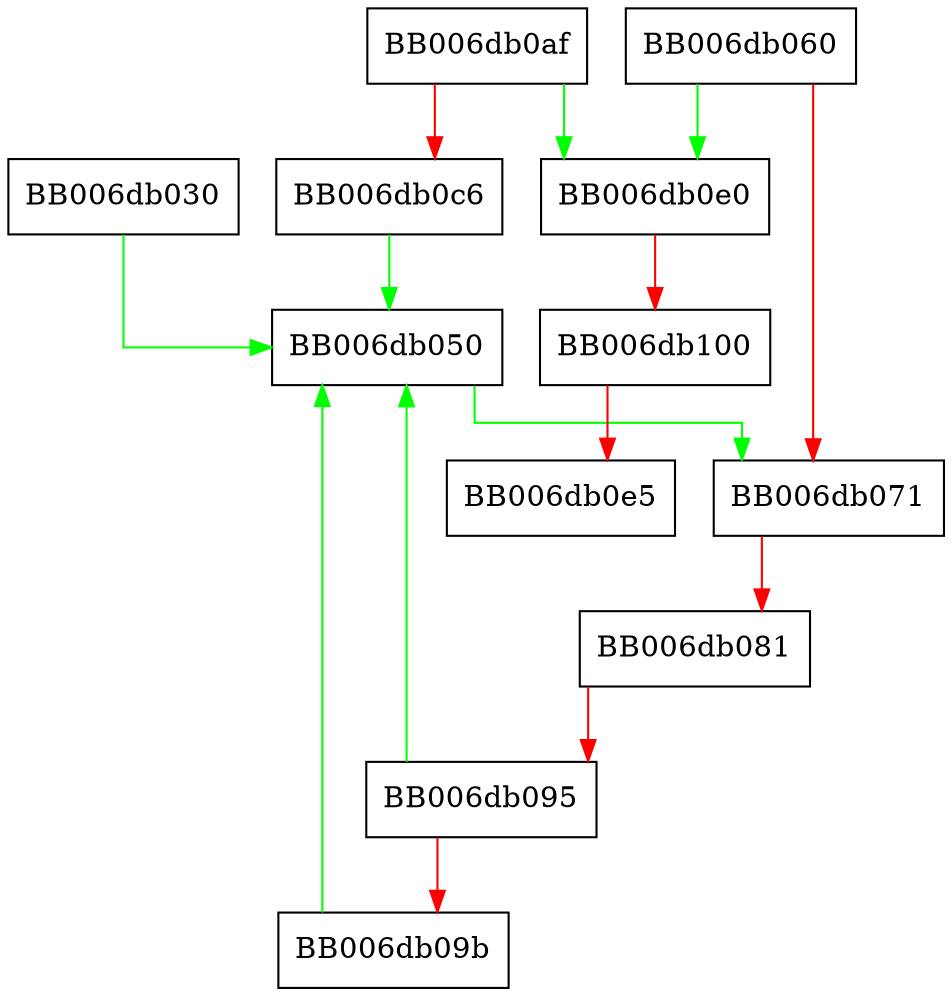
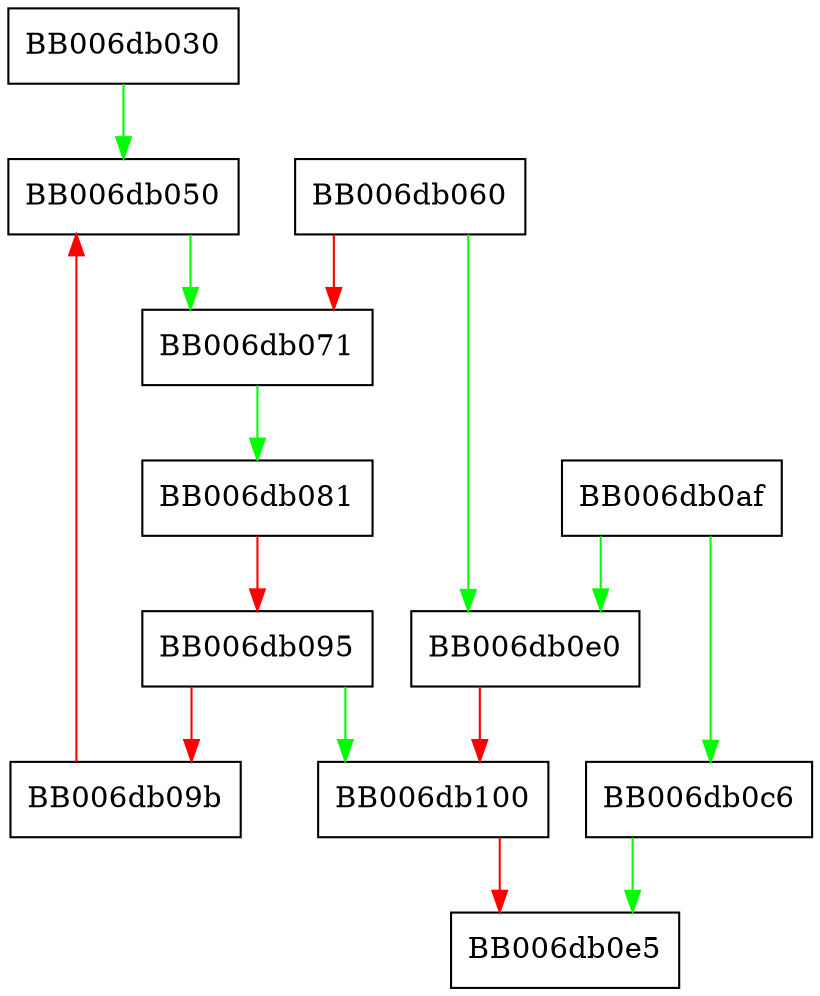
  digraph {
    fontname="DejaVu Serif"
    splines=ortho
    node [fontname="DejaVu Serif" shape=box]
    edge [color=green fontname="DejaVu Serif"]
    BB006db030
    BB006db050
    BB006db060
    BB006db0e0
    BB006db071
    BB006db100
    BB006db081
    BB006db0e5
    BB006db095
    BB006db0af
    BB006db0c6
    BB006db09b
    BB006db030 -> BB006db050
    BB006db050 -> BB006db071
    BB006db060 -> BB006db0e0
    BB006db060 -> BB006db071 [color=red]
    BB006db0e0 -> BB006db100 [color=red]
-   BB006db071 -> BB006db081 [color=red]
+   BB006db071 -> BB006db081
    BB006db100 -> BB006db0e5 [color=red]
    BB006db081 -> BB006db095 [color=red]
-   BB006db095 -> BB006db050
+   BB006db095 -> BB006db100
    BB006db095 -> BB006db09b [color=red]
    BB006db0af -> BB006db0e0
-   BB006db0af -> BB006db0c6 [color=red]
-   BB006db0c6 -> BB006db050
-   BB006db09b -> BB006db050
+   BB006db0af -> BB006db0c6
+   BB006db0c6 -> BB006db0e5
+   BB006db09b -> BB006db050 [color=red]
  }
